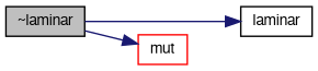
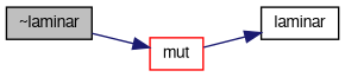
  digraph {
    rankdir=LR
    node [color=black fontname=FreeSans fontsize=10 shape=record]
    edge [color=midnightblue fontname=FreeSans fontsize=10 labelfontname=FreeSans labelfontsize=10 style=solid]
    n1 [fillcolor=grey75 fontcolor=black height=0.2 label="~laminar" style=filled width=0.4]
    n2 [height=0.2 label=laminar width=0.4]
    n3 [color=red height=0.2 label=mut width=0.4]
-   n1 -> n2
+   n3 -> n2
    n1 -> n3
  }
